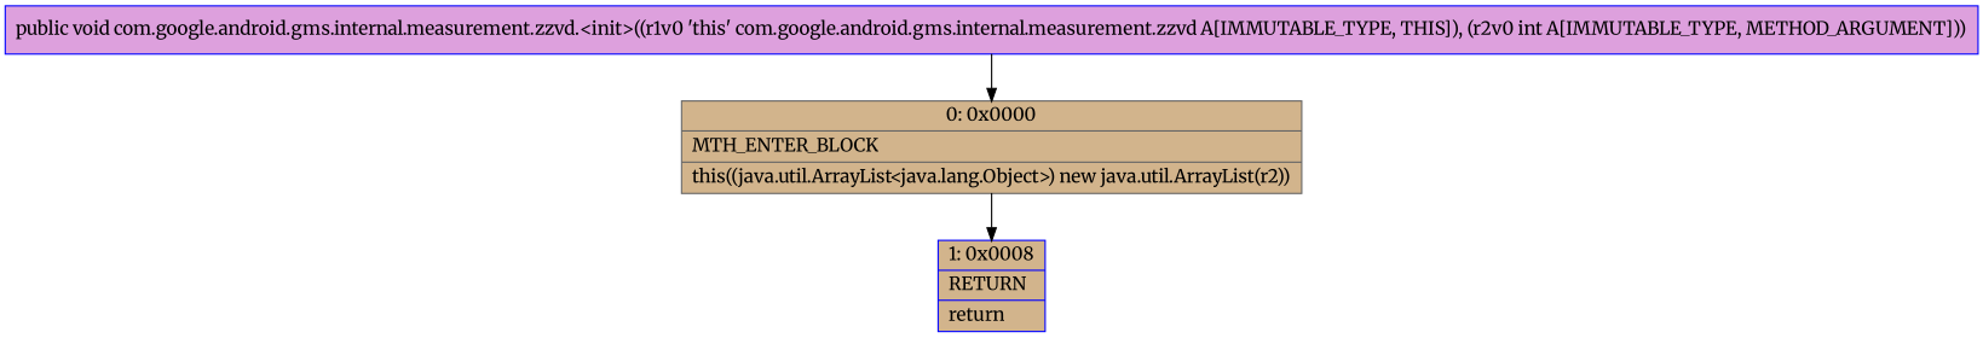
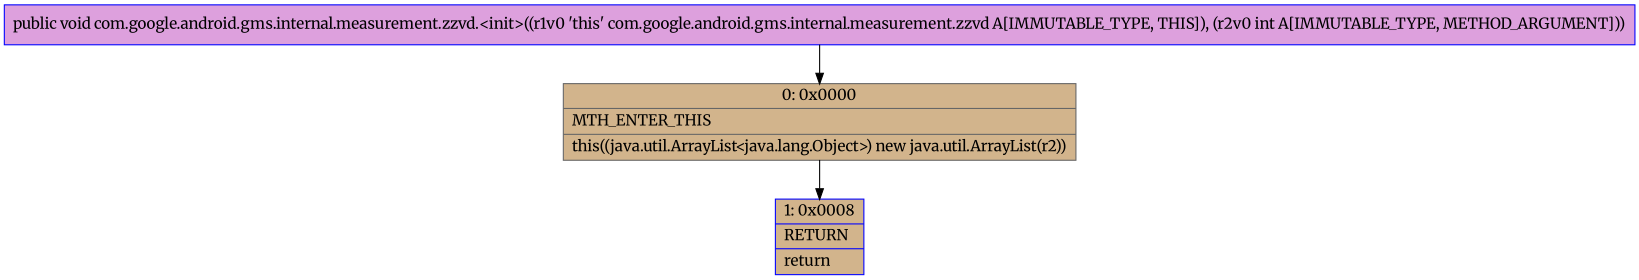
  digraph {
    fontname=Merriweather
    node [shape=record style=filled fillcolor=tan color=blue fontname=Merriweather]
    edge [fontname=Merriweather]
-   n1 [label="{0\:\ 0x0000|MTH_ENTER_BLOCK\l|this((java.util.ArrayList\<java.lang.Object\>) new java.util.ArrayList(r2))\l}" color=gray40]
+   n1 [label="{0\:\ 0x0000|MTH_ENTER_THIS\l|this((java.util.ArrayList\<java.lang.Object\>) new java.util.ArrayList(r2))\l}" color=gray40]
    n2 [label="{1\:\ 0x0008|RETURN\l|return\l}"]
    n3 [label="{public void com.google.android.gms.internal.measurement.zzvd.\<init\>((r1v0 'this' com.google.android.gms.internal.measurement.zzvd A[IMMUTABLE_TYPE, THIS]), (r2v0 int A[IMMUTABLE_TYPE, METHOD_ARGUMENT])) }" fillcolor=plum]
    n1 -> n2
    n3 -> n1
  }
